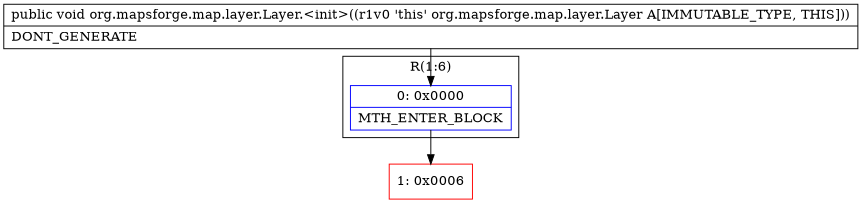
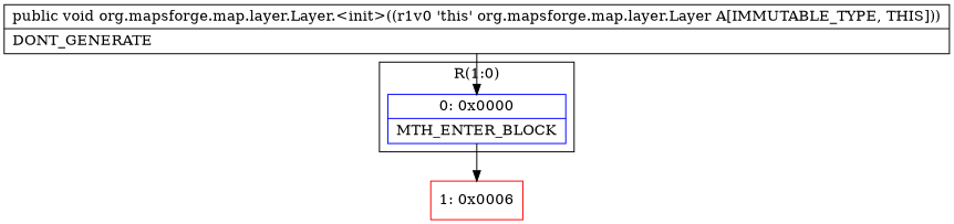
  digraph {
    node [shape=record]
    n1 [color=blue label="{0\:\ 0x0000|MTH_ENTER_BLOCK\l}"]
    n2 [color=red label="{1\:\ 0x0006}"]
    n3 [label="{public void org.mapsforge.map.layer.Layer.\<init\>((r1v0 'this' org.mapsforge.map.layer.Layer A[IMMUTABLE_TYPE, THIS]))  | DONT_GENERATE\l}"]
    subgraph cluster_1 {
-     label="R(1:6)"
+     label="R(1:0)"
      n1
    }
    n1 -> n2
    n3 -> n1
  }
